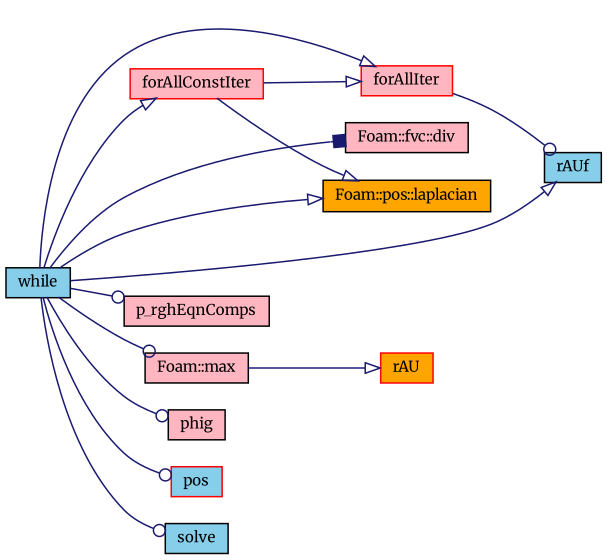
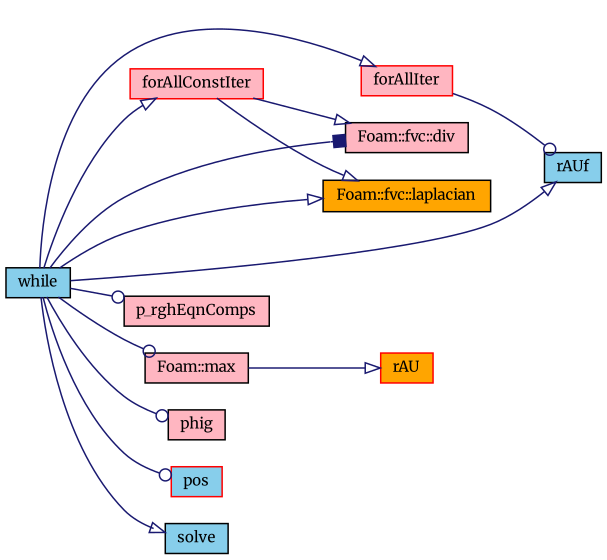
  digraph {
    fontname=Merriweather
    rankdir=LR
    node [color=black fillcolor=lightpink fontname=Merriweather fontsize=10 shape=record style=filled]
    edge [arrowhead=onormal color=midnightblue fontname=Merriweather fontsize=10 labelfontname=FreeSans labelfontsize=10 style=solid]
    n1 [fillcolor=skyblue fontcolor=black height=0.2 label=while width=0.4]
    n2 [height=0.2 label="Foam::fvc::div" width=0.4]
    n3 [color=red height=0.2 label=forAllConstIter width=0.4]
    n4 [height=0.2 label=p_rghEqnComps width=0.4]
    n5 [color=red height=0.2 label=forAllIter width=0.4]
    n6 [fillcolor=skyblue height=0.2 label=rAUf width=0.4]
-   n7 [fillcolor=orange height=0.2 label="Foam::pos::laplacian" width=0.4]
+   n7 [fillcolor=orange height=0.2 label="Foam::fvc::laplacian" width=0.4]
    n8 [height=0.2 label="Foam::max" width=0.4]
    n9 [height=0.2 label=phig width=0.4]
    n10 [color=red fillcolor=skyblue height=0.2 label=pos width=0.4]
    n11 [fillcolor=skyblue height=0.2 label=solve width=0.4]
    n12 [color=red fillcolor=orange height=0.2 label=rAU width=0.4]
    n1 -> n2 [arrowhead=box]
    n1 -> n3
    n1 -> n4 [arrowhead=odot]
    n1 -> n5
    n1 -> n6
    n1 -> n7
    n1 -> n8 [arrowhead=odot]
    n1 -> n9 [arrowhead=odot]
    n1 -> n10 [arrowhead=odot]
-   n1 -> n11 [arrowhead=odot]
-   n3 -> n5
+   n1 -> n11
+   n3 -> n2
    n3 -> n7
    n5 -> n6 [arrowhead=odot]
    n8 -> n12
  }
